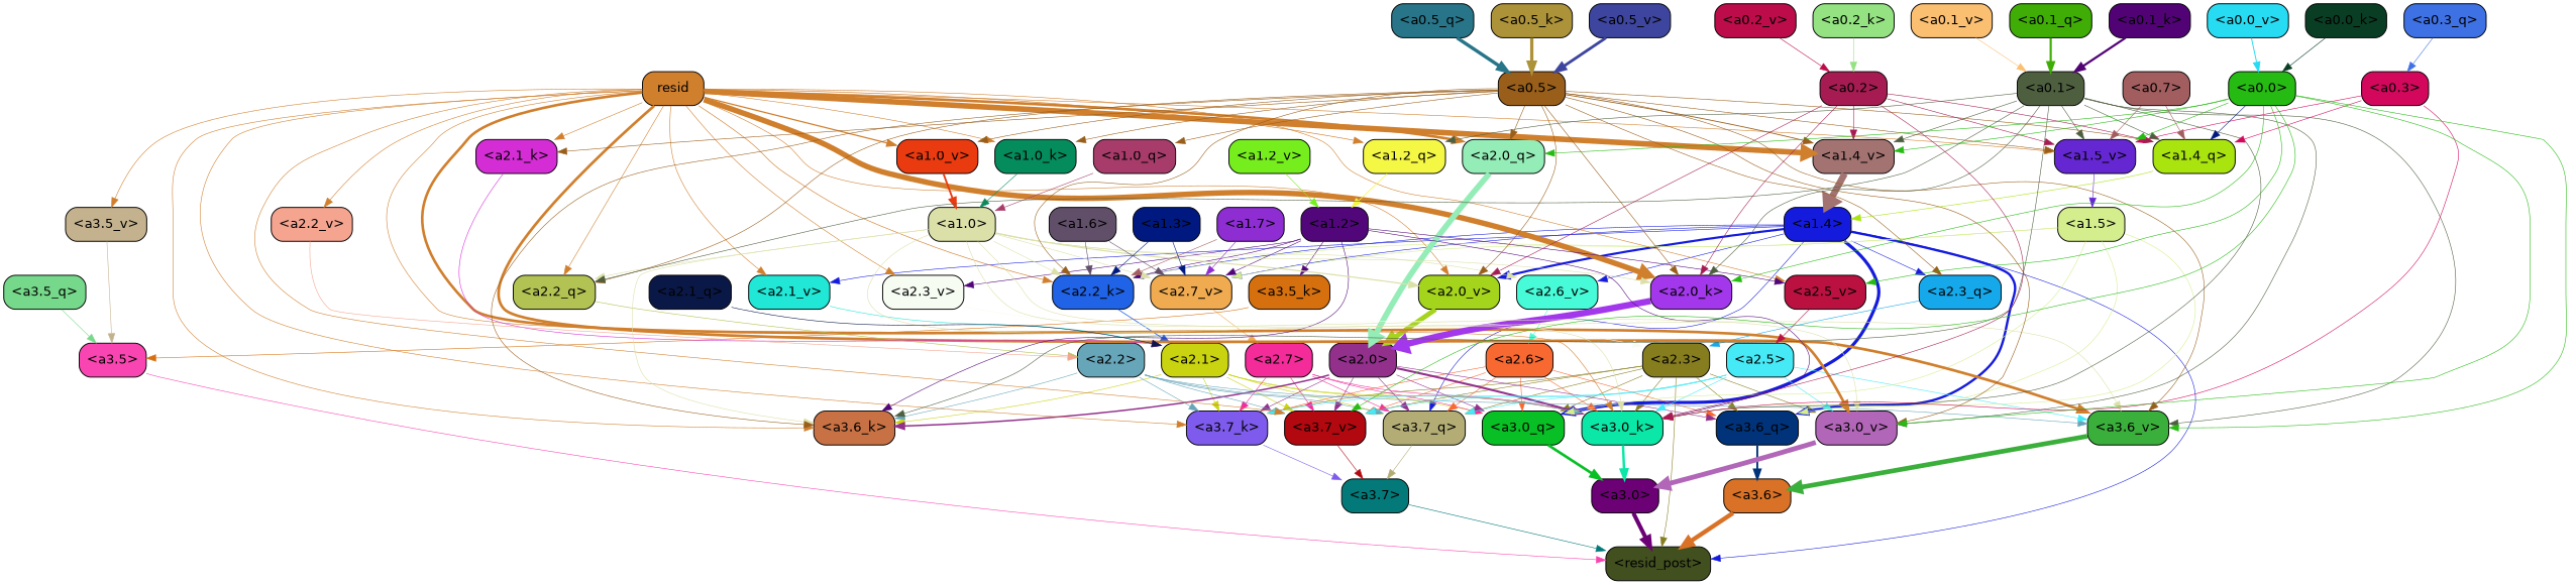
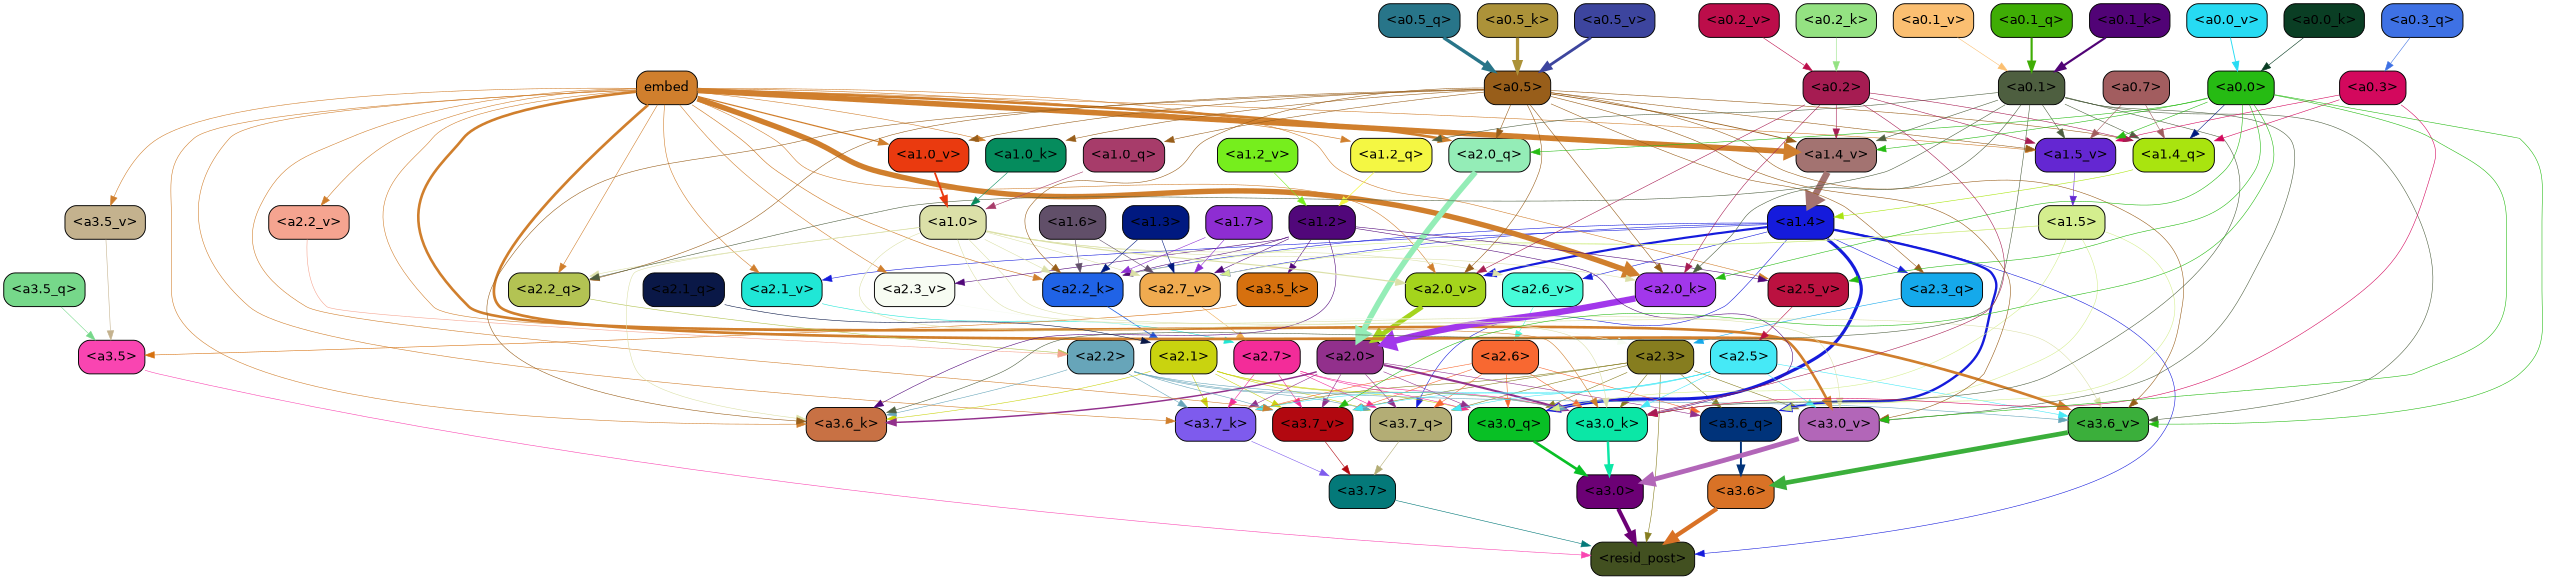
  strict digraph {
    fontname="DejaVu Sans"
    splines=true
    node [color=black fontname="DejaVu Sans" shape=box style="filled, rounded"]
    edge [color="#d07f2d" fontname="DejaVu Sans" penwidth=0.6]
    "<a3.7>" [fillcolor="#047979"]
    "<resid_post>" [fillcolor="#425020"]
    "<a3.6>" [fillcolor="#d97226"]
    "<a3.5>" [fillcolor="#f945b1"]
    "<a3.0>" [fillcolor="#6c0075"]
    "<a2.3>" [fillcolor="#867d1f"]
    "<a3.7_q>" [fillcolor="#b3ad75"]
    "<a3.6_q>" [fillcolor="#00337a"]
    "<a3.0_q>" [fillcolor="#08c025"]
    "<a3.7_k>" [fillcolor="#7e5bed"]
    "<a3.0_k>" [fillcolor="#0be7a6"]
    "<a3.7_v>" [fillcolor="#b20810"]
    "<a3.0_v>" [fillcolor="#b266b8"]
    "<a1.4>" [fillcolor="#151bdc"]
    "<a2.3_q>" [fillcolor="#15a9eb"]
    "<a2.2_k>" [fillcolor="#2063e6"]
    "<a2.7_v>" [fillcolor="#f0ab50"]
    "<a2.6_v>" [fillcolor="#47fbd8"]
    "<a2.1_v>" [fillcolor="#20e7d6"]
    "<a2.0_v>" [fillcolor="#a4d41c"]
    "<a2.1>" [fillcolor="#c9d30f"]
    "<a2.7>" [fillcolor="#f32c99"]
    "<a2.6>" [fillcolor="#f86831"]
    "<a2.0>" [fillcolor="#92308c"]
    "<a2.2>" [fillcolor="#67a5b9"]
    "<a3.6_k>" [fillcolor="#c87144"]
    "<a3.6_v>" [fillcolor="#3baf3b"]
    "<a3.5_q>" [fillcolor="#76d88a"]
    "<a3.5_k>" [fillcolor="#d6700e"]
    "<a3.5_v>" [fillcolor="#c4b28e"]
    "<a2.5>" [fillcolor="#46e9f6"]
    "<a1.5>" [fillcolor="#d4ee8e"]
-   embed [fillcolor="#d07f2d" label=resid]
+   embed [fillcolor="#d07f2d"]
    "<a2.2_q>" [fillcolor="#b3c353"]
    "<a2.0_q>" [fillcolor="#94edb7"]
-   "<a2.1_k>" [fillcolor="#d52dd6"]
    "<a2.0_k>" [fillcolor="#a237eb"]
    "<a2.5_v>" [fillcolor="#bb1140"]
    "<a2.3_v>" [fillcolor="#f7fcf2"]
    "<a2.2_v>" [fillcolor="#f5a490"]
    "<a1.2_q>" [fillcolor="#f4f743"]
    "<a1.0_k>" [fillcolor="#058c5d"]
    "<a1.5_v>" [fillcolor="#6427d2"]
    "<a1.4_v>" [fillcolor="#a37371"]
    "<a1.0_v>" [fillcolor="#ea3a0f"]
    "<a1.2>" [fillcolor="#51077a"]
    "<a1.0>" [fillcolor="#dbe0a8"]
    "<a0.5>" [fillcolor="#985e1a"]
    "<a1.4_q>" [fillcolor="#a9e40f"]
    "<a1.0_q>" [fillcolor="#a73c6a"]
    "<a0.1>" [fillcolor="#4e5f40"]
    "<a0.3>" [fillcolor="#d3085d"]
    "<a0.2>" [fillcolor="#a61c52"]
    "<a0.0>" [fillcolor="#26bb13"]
    "<a2.1_q>" [fillcolor="#0a1847"]
    "<a1.7>" [fillcolor="#8e2dd2"]
    "<a1.6>" [fillcolor="#614f69"]
    "<a1.3>" [fillcolor="#001980"]
    "<a1.2_v>" [fillcolor="#76ee1d"]
    "<a0.7>" [fillcolor="#a25d5f"]
    "<a0.5_q>" [fillcolor="#287589"]
    "<a0.3_q>" [fillcolor="#3e71e4"]
    "<a0.1_q>" [fillcolor="#3fad05"]
    "<a0.5_k>" [fillcolor="#ac9239"]
    "<a0.2_k>" [fillcolor="#94e282"]
    "<a0.1_k>" [fillcolor="#510376"]
    "<a0.0_k>" [fillcolor="#0a3e24"]
    "<a0.5_v>" [fillcolor="#3d459e"]
    "<a0.2_v>" [fillcolor="#bc0d4a"]
    "<a0.1_v>" [fillcolor="#fbbf71"]
    "<a0.0_v>" [fillcolor="#27dbf3"]
    "<a3.7>" -> "<resid_post>" [color="#047979"]
    "<a3.6>" -> "<resid_post>" [color="#d97226" penwidth=4.648244500160217]
    "<a3.5>" -> "<resid_post>" [color="#f945b1"]
    "<a3.0>" -> "<resid_post>" [color="#6c0075" penwidth=4.3288813829422]
    "<a2.3>" -> "<resid_post>" [color="#867d1f"]
    "<a2.3>" -> "<a3.7_q>" [color="#867d1f"]
    "<a2.3>" -> "<a3.6_q>" [color="#867d1f"]
    "<a2.3>" -> "<a3.0_q>" [color="#867d1f"]
    "<a2.3>" -> "<a3.7_k>" [color="#867d1f"]
    "<a2.3>" -> "<a3.0_k>" [color="#867d1f"]
    "<a2.3>" -> "<a3.7_v>" [color="#867d1f"]
    "<a2.3>" -> "<a3.0_v>" [color="#867d1f"]
    "<a3.7_q>" -> "<a3.7>" [color="#b3ad75"]
    "<a3.6_q>" -> "<a3.6>" [color="#00337a" penwidth=2.03758105635643]
    "<a3.0_q>" -> "<a3.0>" [color="#08c025" penwidth=2.8638100624084473]
    "<a3.7_k>" -> "<a3.7>" [color="#7e5bed"]
    "<a3.0_k>" -> "<a3.0>" [color="#0be7a6" penwidth=2.6274144649505615]
    "<a3.7_v>" -> "<a3.7>" [color="#b20810"]
    "<a3.0_v>" -> "<a3.0>" [color="#b266b8" penwidth=5.188832879066467]
    "<a1.4>" -> "<resid_post>" [color="#151bdc"]
    "<a1.4>" -> "<a3.7_q>" [color="#151bdc"]
    "<a1.4>" -> "<a3.6_q>" [color="#151bdc" penwidth=2.5397292599081993]
    "<a1.4>" -> "<a3.0_q>" [color="#151bdc" penwidth=3.3985572457313538]
    "<a1.4>" -> "<a2.3_q>" [color="#151bdc"]
    "<a1.4>" -> "<a2.2_k>" [color="#151bdc"]
    "<a1.4>" -> "<a2.7_v>" [color="#151bdc"]
    "<a1.4>" -> "<a2.6_v>" [color="#151bdc"]
    "<a1.4>" -> "<a2.1_v>" [color="#151bdc"]
    "<a1.4>" -> "<a2.0_v>" [color="#151bdc" penwidth=2.3308929204940796]
    "<a2.3_q>" -> "<a2.3>" [color="#15a9eb"]
    "<a2.2_k>" -> "<a2.1>" [color="#2063e6" penwidth=0.8337457180023193]
    "<a2.7_v>" -> "<a2.7>" [color="#f0ab50"]
    "<a2.6_v>" -> "<a2.6>" [color="#47fbd8"]
-   "<a2.1_v>" -> "<a2.1>" [color="#20e7d6"]
+   "<a2.1_v>" -> "<a2.7>" [color="#20e7d6"]
    "<a2.0_v>" -> "<a2.0>" [color="#a4d41c" penwidth=5.211444020271301]
    "<a2.1>" -> "<a3.7_q>" [color="#c9d30f"]
    "<a2.1>" -> "<a3.0_q>" [color="#c9d30f"]
    "<a2.1>" -> "<a3.7_k>" [color="#c9d30f"]
    "<a2.1>" -> "<a3.0_k>" [color="#c9d30f"]
    "<a2.1>" -> "<a3.7_v>" [color="#c9d30f"]
    "<a2.1>" -> "<a3.6_k>" [color="#c9d30f"]
    "<a2.7>" -> "<a3.7_q>" [color="#f32c99"]
    "<a2.7>" -> "<a3.0_q>" [color="#f32c99"]
    "<a2.7>" -> "<a3.7_k>" [color="#f32c99"]
    "<a2.7>" -> "<a3.0_k>" [color="#f32c99"]
    "<a2.7>" -> "<a3.7_v>" [color="#f32c99"]
    "<a2.6>" -> "<a3.7_q>" [color="#f86831"]
    "<a2.6>" -> "<a3.6_q>" [color="#f86831"]
    "<a2.6>" -> "<a3.0_q>" [color="#f86831"]
    "<a2.6>" -> "<a3.7_k>" [color="#f86831"]
    "<a2.6>" -> "<a3.0_k>" [color="#f86831"]
    "<a2.6>" -> "<a3.7_v>" [color="#f86831"]
    "<a2.0>" -> "<a3.7_q>" [color="#92308c"]
    "<a2.0>" -> "<a3.6_q>" [color="#92308c"]
    "<a2.0>" -> "<a3.0_q>" [color="#92308c"]
    "<a2.0>" -> "<a3.7_k>" [color="#92308c"]
    "<a2.0>" -> "<a3.0_k>" [color="#92308c" penwidth=2.205150544643402]
    "<a2.0>" -> "<a3.7_v>" [color="#92308c"]
    "<a2.0>" -> "<a3.6_k>" [color="#92308c" penwidth=1.5717863738536835]
    "<a2.2>" -> "<a3.7_q>" [color="#67a5b9"]
    "<a2.2>" -> "<a3.7_k>" [color="#67a5b9"]
    "<a2.2>" -> "<a3.0_k>" [color="#67a5b9"]
    "<a2.2>" -> "<a3.7_v>" [color="#67a5b9"]
    "<a2.2>" -> "<a3.6_k>" [color="#67a5b9"]
    "<a2.2>" -> "<a3.6_v>" [color="#67a5b9"]
    "<a3.6_v>" -> "<a3.6>" [color="#3baf3b" penwidth=5.002329230308533]
    "<a3.5_q>" -> "<a3.5>" [color="#76d88a"]
    "<a3.5_k>" -> "<a3.5>" [color="#d6700e"]
    "<a3.5_v>" -> "<a3.5>" [color="#c4b28e"]
    "<a2.5>" -> "<a3.7_q>" [color="#46e9f6"]
    "<a2.5>" -> "<a3.7_k>" [color="#46e9f6"]
    "<a2.5>" -> "<a3.0_k>" [color="#46e9f6"]
    "<a2.5>" -> "<a3.7_v>" [color="#46e9f6"]
    "<a2.5>" -> "<a3.0_v>" [color="#46e9f6"]
    "<a2.5>" -> "<a3.6_v>" [color="#46e9f6"]
    "<a1.5>" -> "<a3.6_q>" [color="#d4ee8e"]
    "<a1.5>" -> "<a3.0_q>" [color="#d4ee8e"]
    "<a1.5>" -> "<a3.0_k>" [color="#d4ee8e"]
    "<a1.5>" -> "<a2.2_k>" [color="#d4ee8e"]
    "<a1.5>" -> "<a2.7_v>" [color="#d4ee8e"]
    embed -> "<a3.7_k>"
    embed -> "<a3.0_k>"
    embed -> "<a3.7_v>"
    embed -> "<a3.0_v>" [penwidth=2.812090039253235]
    embed -> "<a2.2_k>" [penwidth=0.6694881916046143]
    embed -> "<a2.1_v>"
    embed -> "<a2.0_v>"
    embed -> "<a3.6_k>"
    embed -> "<a3.6_v>" [penwidth=2.882729172706604]
    embed -> "<a3.5_v>"
    embed -> "<a2.2_q>"
    embed -> "<a2.0_q>" [penwidth=2.773140072822571]
-   embed -> "<a2.1_k>"
    embed -> "<a2.0_k>" [penwidth=5.809704422950745]
    embed -> "<a2.5_v>"
    embed -> "<a2.3_v>"
    embed -> "<a2.2_v>"
    embed -> "<a1.2_q>" [penwidth=0.6789929866790771]
    embed -> "<a1.0_k>"
    embed -> "<a1.5_v>"
    embed -> "<a1.4_v>" [penwidth=5.930049657821655]
    embed -> "<a1.0_v>" [penwidth=1.3246397972106934]
    "<a2.2_q>" -> "<a2.2>" [color="#b3c353" penwidth=0.6299107074737549]
    "<a2.0_q>" -> "<a2.0>" [color="#94edb7" penwidth=6.081655263900757]
-   "<a2.1_k>" -> "<a2.1>" [color="#d52dd6"]
    "<a2.0_k>" -> "<a2.0>" [color="#a237eb" penwidth=6.795950889587402]
    "<a2.5_v>" -> "<a2.5>" [color="#bb1140"]
    "<a2.3_v>" -> "<a2.3>" [color="#f7fcf2"]
    "<a2.2_v>" -> "<a2.2>" [color="#f5a490"]
    "<a1.2_q>" -> "<a1.2>" [color="#f4f743" penwidth=0.7635738849639893]
    "<a1.0_k>" -> "<a1.0>" [color="#058c5d"]
    "<a1.5_v>" -> "<a1.5>" [color="#6427d2"]
    "<a1.4_v>" -> "<a1.4>" [color="#a37371" penwidth=7.066803693771362]
    "<a1.0_v>" -> "<a1.0>" [color="#ea3a0f" penwidth=1.970656156539917]
    "<a1.2>" -> "<a3.0_k>" [color="#51077a"]
    "<a1.2>" -> "<a2.2_k>" [color="#51077a"]
    "<a1.2>" -> "<a2.7_v>" [color="#51077a"]
    "<a1.2>" -> "<a3.6_k>" [color="#51077a"]
    "<a1.2>" -> "<a3.5_k>" [color="#51077a"]
    "<a1.2>" -> "<a2.5_v>" [color="#51077a"]
    "<a1.2>" -> "<a2.3_v>" [color="#51077a"]
    "<a1.0>" -> "<a3.0_k>" [color="#dbe0a8"]
    "<a1.0>" -> "<a3.0_v>" [color="#dbe0a8"]
    "<a1.0>" -> "<a2.2_k>" [color="#dbe0a8"]
    "<a1.0>" -> "<a2.7_v>" [color="#dbe0a8"]
    "<a1.0>" -> "<a2.6_v>" [color="#dbe0a8"]
    "<a1.0>" -> "<a2.0_v>" [color="#dbe0a8" penwidth=1.2632839679718018]
    "<a1.0>" -> "<a3.6_k>" [color="#dbe0a8"]
    "<a1.0>" -> "<a3.6_v>" [color="#dbe0a8"]
    "<a1.0>" -> "<a2.2_q>" [color="#dbe0a8"]
    "<a1.0>" -> "<a2.0_k>" [color="#dbe0a8"]
    "<a0.5>" -> "<a3.0_v>" [color="#985e1a" penwidth=0.6281400918960571]
    "<a0.5>" -> "<a2.3_q>" [color="#985e1a"]
    "<a0.5>" -> "<a2.2_k>" [color="#985e1a"]
    "<a0.5>" -> "<a2.0_v>" [color="#985e1a"]
    "<a0.5>" -> "<a3.6_k>" [color="#985e1a"]
    "<a0.5>" -> "<a3.6_v>" [color="#985e1a"]
    "<a0.5>" -> "<a2.2_q>" [color="#985e1a"]
    "<a0.5>" -> "<a2.0_q>" [color="#985e1a"]
-   "<a0.5>" -> "<a2.1_k>" [color="#985e1a"]
    "<a0.5>" -> "<a2.0_k>" [color="#985e1a" penwidth=0.6196913719177246]
    "<a0.5>" -> "<a1.0_k>" [color="#985e1a"]
    "<a0.5>" -> "<a1.5_v>" [color="#985e1a"]
    "<a0.5>" -> "<a1.4_v>" [color="#985e1a" penwidth=0.9038386344909668]
    "<a0.5>" -> "<a1.0_v>" [color="#985e1a"]
    "<a0.5>" -> "<a1.4_q>" [color="#985e1a"]
    "<a0.5>" -> "<a1.0_q>" [color="#985e1a"]
    "<a1.4_q>" -> "<a1.4>" [color="#a9e40f"]
    "<a1.0_q>" -> "<a1.0>" [color="#a73c6a"]
    "<a0.1>" -> "<a3.0_k>" [color="#4e5f40"]
    "<a0.1>" -> "<a3.0_v>" [color="#4e5f40"]
    "<a0.1>" -> "<a3.6_k>" [color="#4e5f40"]
    "<a0.1>" -> "<a3.6_v>" [color="#4e5f40"]
    "<a0.1>" -> "<a2.2_q>" [color="#4e5f40"]
    "<a0.1>" -> "<a2.0_k>" [color="#4e5f40"]
    "<a0.1>" -> "<a1.2_q>" [color="#4e5f40"]
    "<a0.1>" -> "<a1.5_v>" [color="#4e5f40"]
    "<a0.1>" -> "<a1.4_v>" [color="#4e5f40"]
    "<a0.1>" -> "<a1.4_q>" [color="#4e5f40"]
    "<a0.3>" -> "<a3.0_k>" [color="#d3085d"]
    "<a0.3>" -> "<a1.5_v>" [color="#d3085d"]
    "<a0.3>" -> "<a1.4_q>" [color="#d3085d"]
    "<a0.2>" -> "<a3.0_k>" [color="#a61c52"]
    "<a0.2>" -> "<a2.0_v>" [color="#a61c52"]
    "<a0.2>" -> "<a2.0_k>" [color="#a61c52"]
    "<a0.2>" -> "<a1.5_v>" [color="#a61c52"]
    "<a0.2>" -> "<a1.4_v>" [color="#a61c52"]
    "<a0.2>" -> "<a1.4_q>" [color="#a61c52"]
    "<a0.0>" -> "<a3.7_v>" [color="#26bb13"]
    "<a0.0>" -> "<a3.0_v>" [color="#26bb13"]
    "<a0.0>" -> "<a3.6_v>" [color="#26bb13"]
    "<a0.0>" -> "<a2.0_q>" [color="#26bb13"]
    "<a0.0>" -> "<a2.0_k>" [color="#26bb13"]
    "<a0.0>" -> "<a2.5_v>" [color="#26bb13"]
    "<a0.0>" -> "<a1.5_v>" [color="#26bb13"]
    "<a0.0>" -> "<a1.4_v>" [color="#26bb13"]
    "<a0.0>" -> "<a1.4_q>" [color="#001980"]
    "<a2.1_q>" -> "<a2.1>" [color="#0a1847"]
-   "<a1.7>" -> "<a2.2_k>" [color="#a25d5f"]
+   "<a1.7>" -> "<a2.2_k>" [color="#8e2dd2"]
    "<a1.7>" -> "<a2.7_v>" [color="#8e2dd2"]
    "<a1.6>" -> "<a2.2_k>" [color="#614f69"]
    "<a1.6>" -> "<a2.7_v>" [color="#614f69"]
    "<a1.3>" -> "<a2.2_k>" [color="#001980"]
    "<a1.3>" -> "<a2.7_v>" [color="#001980"]
    "<a1.2_v>" -> "<a1.2>" [color="#76ee1d"]
    "<a0.7>" -> "<a1.5_v>" [color="#a25d5f"]
    "<a0.7>" -> "<a1.4_q>" [color="#a25d5f"]
    "<a0.5_q>" -> "<a0.5>" [color="#287589" penwidth=3.6266062557697296]
    "<a0.3_q>" -> "<a0.3>" [color="#3e71e4"]
    "<a0.1_q>" -> "<a0.1>" [color="#3fad05" penwidth=2.2995558977127075]
    "<a0.5_k>" -> "<a0.5>" [color="#ac9239" penwidth=3.475644141435623]
    "<a0.2_k>" -> "<a0.2>" [color="#94e282"]
    "<a0.1_k>" -> "<a0.1>" [color="#510376" penwidth=2.3508740663528442]
    "<a0.0_k>" -> "<a0.0>" [color="#0a3e24" penwidth=0.6416475772857666]
    "<a0.5_v>" -> "<a0.5>" [color="#3d459e" penwidth=3.019147038459778]
    "<a0.2_v>" -> "<a0.2>" [color="#bc0d4a"]
    "<a0.1_v>" -> "<a0.1>" [color="#fbbf71"]
    "<a0.0_v>" -> "<a0.0>" [color="#27dbf3" penwidth=1.0116496086120605]
  }
